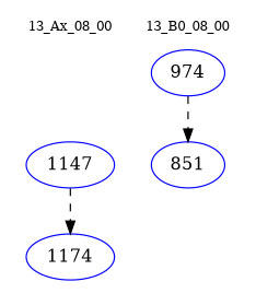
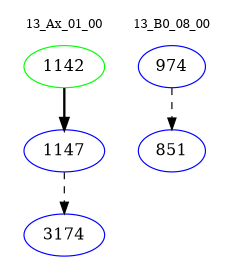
  digraph {
    node [color=blue]
    edge [color=black style=dashed]
+   n1 [color=green label=1142]
    n2 [label=1147]
-   n3 [label=1174]
+   n3 [label=3174]
    n4 [label=974]
    n5 [label=851]
    subgraph cluster_1 {
      color=white
      fontsize=10
-     label="13_Ax_08_00"
+     label="13_Ax_01_00"
+     n1
      n2
      n3
    }
    subgraph cluster_2 {
      color=white
      fontsize=10
      label="13_B0_08_00"
      n4
      n5
    }
+   n1 -> n2 [style=bold]
    n2 -> n3
    n4 -> n5
  }
